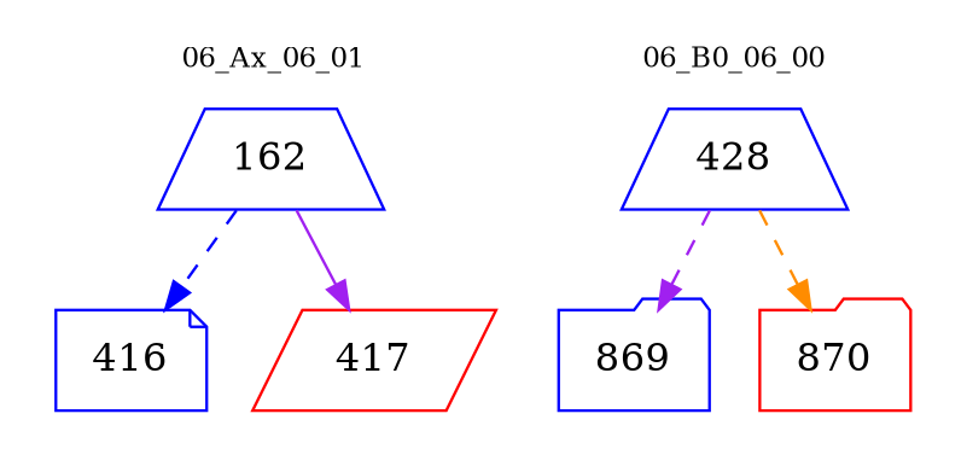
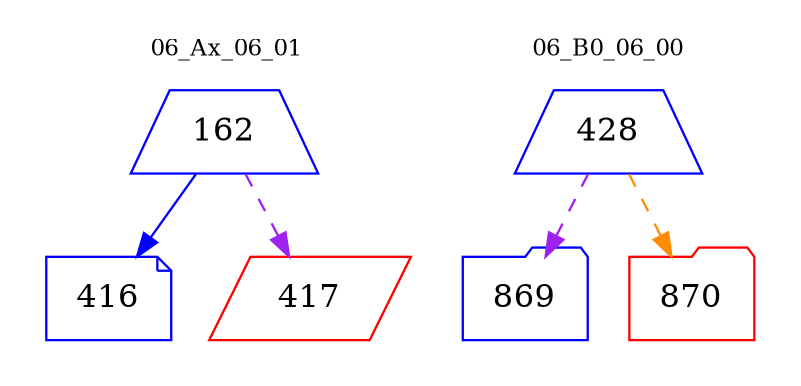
  digraph {
    node [color=blue shape=trapezium]
    edge [color=purple style=solid]
    n1 [label=162]
    n2 [label=416 shape=note]
    n3 [color=red label=417 shape=parallelogram]
    n4 [label=428]
    n5 [label=869 shape=folder]
    n6 [color=red label=870 shape=folder]
    subgraph cluster_1 {
      color=white
      fontsize=10
      label="06_Ax_06_01"
      n1
      n2
      n3
    }
    subgraph cluster_2 {
      color=white
      fontsize=10
      label="06_B0_06_00"
      n4
      n5
      n6
    }
-   n1 -> n2 [color=blue style=dashed]
-   n1 -> n3
+   n1 -> n2 [color=blue]
+   n1 -> n3 [style=dashed]
    n4 -> n5 [style=dashed]
    n4 -> n6 [color=darkorange style=dashed]
  }
